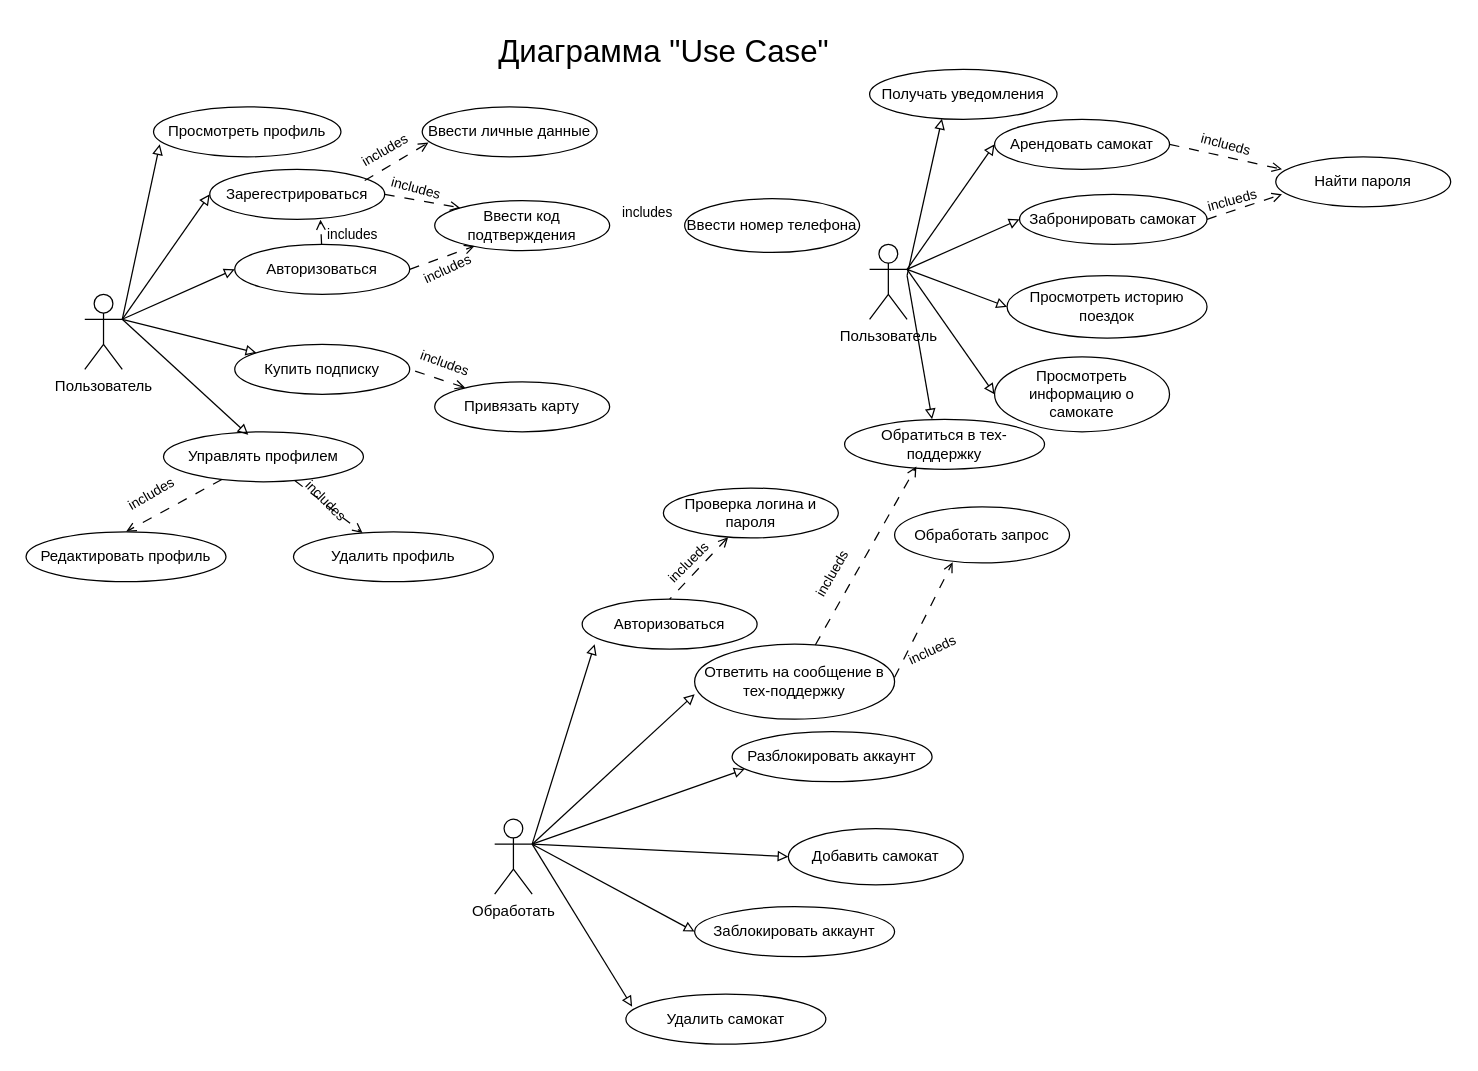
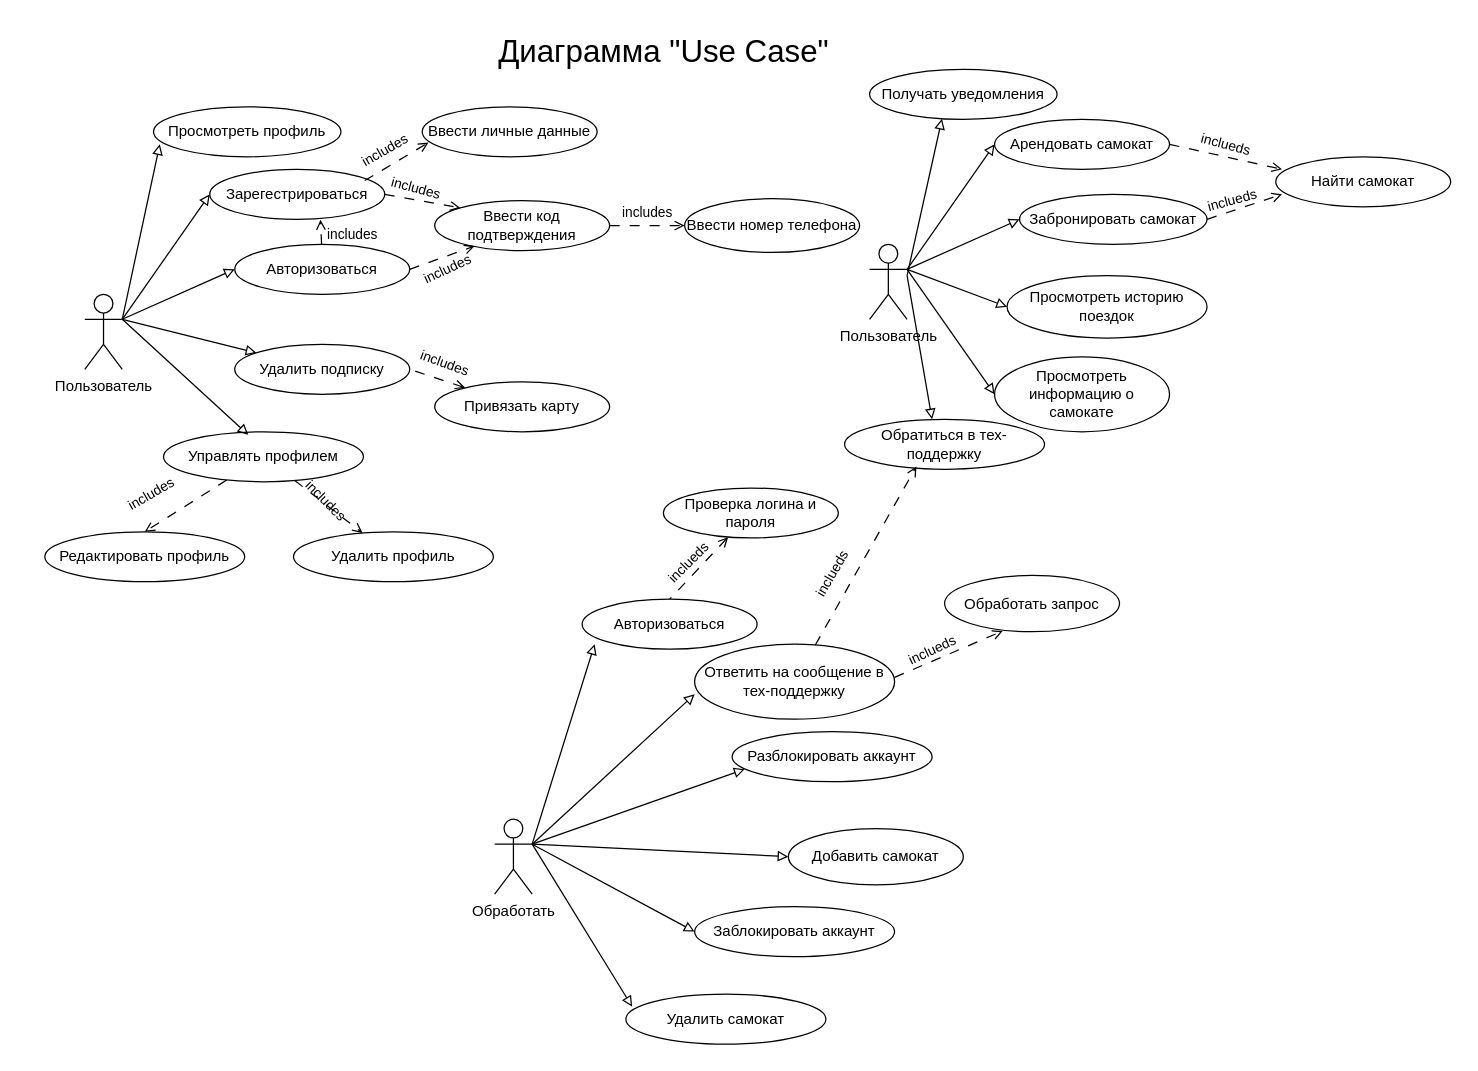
  <mxCell id="0" />
  <mxCell id="1" parent="0" />
  <mxCell id="2" value="" style="endArrow=block;html=1;rounded=0;endFill=0;" parent="1" edge="1"><mxGeometry width="50" height="50" relative="1" as="geometry"><mxPoint x="725" y="220" as="sourcePoint" /><mxPoint x="745" y="335" as="targetPoint" /></mxGeometry></mxCell>
  <mxCell id="3" value="Пользователь&lt;br&gt;" style="shape=umlActor;verticalLabelPosition=bottom;verticalAlign=top;html=1;outlineConnect=0;" parent="1" vertex="1"><mxGeometry x="695" y="195" width="30" height="60" as="geometry" /></mxCell>
  <mxCell id="4" value="Просмотреть информацию о самокате" style="ellipse;whiteSpace=wrap;html=1;" parent="1" vertex="1"><mxGeometry x="795" y="285" width="140" height="60" as="geometry" /></mxCell>
  <mxCell id="5" value="Забронировать самокат" style="ellipse;whiteSpace=wrap;html=1;" parent="1" vertex="1"><mxGeometry x="815" y="155" width="150" height="40" as="geometry" /></mxCell>
  <mxCell id="6" value="Арендовать самокат" style="ellipse;whiteSpace=wrap;html=1;" parent="1" vertex="1"><mxGeometry x="795" y="95" width="140" height="40" as="geometry" /></mxCell>
  <mxCell id="7" value="Пользователь&lt;br&gt;" style="shape=umlActor;verticalLabelPosition=bottom;verticalAlign=top;html=1;outlineConnect=0;" parent="1" vertex="1"><mxGeometry x="67" y="235" width="30" height="60" as="geometry" /></mxCell>
- <mxCell id="8" value="Купить подписку" style="ellipse;whiteSpace=wrap;html=1;" parent="1" vertex="1"><mxGeometry x="187" y="275" width="140" height="40" as="geometry" /></mxCell>
+ <mxCell id="8" value="Удалить подписку" style="ellipse;whiteSpace=wrap;html=1;" parent="1" vertex="1"><mxGeometry x="187" y="275" width="140" height="40" as="geometry" /></mxCell>
  <mxCell id="9" value="Авторизоваться" style="ellipse;whiteSpace=wrap;html=1;" parent="1" vertex="1"><mxGeometry x="187" y="195" width="140" height="40" as="geometry" /></mxCell>
  <mxCell id="10" value="Зарегестрироваться" style="ellipse;whiteSpace=wrap;html=1;" parent="1" vertex="1"><mxGeometry x="167" y="135" width="140" height="40" as="geometry" /></mxCell>
  <mxCell id="11" value="Обратиться в тех-поддержку" style="ellipse;whiteSpace=wrap;html=1;" parent="1" vertex="1"><mxGeometry x="675" y="335" width="160" height="40" as="geometry" /></mxCell>
  <mxCell id="12" style="edgeStyle=none;shape=connector;rounded=0;orthogonalLoop=1;jettySize=auto;html=1;entryX=0.5;entryY=0;entryDx=0;entryDy=0;labelBackgroundColor=default;strokeColor=default;align=center;verticalAlign=middle;fontFamily=Helvetica;fontSize=11;fontColor=default;endArrow=open;endFill=0;dashed=1;dashPattern=8 8;" parent="1" source="14" target="56" edge="1"><mxGeometry relative="1" as="geometry" /></mxCell>
  <mxCell id="13" style="edgeStyle=none;shape=connector;rounded=0;orthogonalLoop=1;jettySize=auto;html=1;labelBackgroundColor=default;strokeColor=default;align=center;verticalAlign=middle;fontFamily=Helvetica;fontSize=11;fontColor=default;endArrow=open;endFill=0;dashed=1;dashPattern=8 8;" parent="1" source="14" target="57" edge="1"><mxGeometry relative="1" as="geometry"><mxPoint x="228.471" y="564.334" as="sourcePoint" /></mxGeometry></mxCell>
  <mxCell id="14" value="Управлять профилем" style="ellipse;whiteSpace=wrap;html=1;" parent="1" vertex="1"><mxGeometry x="130" y="345" width="160" height="40" as="geometry" /></mxCell>
  <mxCell id="15" value="Просмотреть профиль" style="ellipse;whiteSpace=wrap;html=1;" parent="1" vertex="1"><mxGeometry x="122" y="85" width="150" height="40" as="geometry" /></mxCell>
  <mxCell id="16" style="edgeStyle=none;shape=connector;rounded=0;orthogonalLoop=1;jettySize=auto;html=1;entryX=1;entryY=0.5;entryDx=0;entryDy=0;labelBackgroundColor=default;strokeColor=default;align=center;verticalAlign=middle;fontFamily=Helvetica;fontSize=11;fontColor=default;endArrow=none;endFill=0;dashed=1;dashPattern=8 8;startArrow=open;startFill=0;" parent="1" source="17" target="8" edge="1"><mxGeometry relative="1" as="geometry" /></mxCell>
  <mxCell id="17" value="Привязать карту" style="ellipse;whiteSpace=wrap;html=1;" parent="1" vertex="1"><mxGeometry x="347" y="305" width="140" height="40" as="geometry" /></mxCell>
  <mxCell id="18" value="Удалить самокат" style="ellipse;whiteSpace=wrap;html=1;" parent="1" vertex="1"><mxGeometry x="500" y="795" width="160" height="40" as="geometry" /></mxCell>
- <mxCell id="19" value="Обработать запрос" style="ellipse;whiteSpace=wrap;html=1;" parent="1" vertex="1"><mxGeometry x="715" y="405" width="140" height="45" as="geometry" /></mxCell>
+ <mxCell id="19" value="Обработать запрос" style="ellipse;whiteSpace=wrap;html=1;" parent="1" vertex="1"><mxGeometry x="755" y="460" width="140" height="45" as="geometry" /></mxCell>
  <mxCell id="20" value="Авторизоваться" style="ellipse;whiteSpace=wrap;html=1;" parent="1" vertex="1"><mxGeometry x="465" y="479" width="140" height="40" as="geometry" /></mxCell>
  <mxCell id="21" value="" style="endArrow=block;html=1;rounded=0;entryX=0;entryY=0.5;entryDx=0;entryDy=0;endFill=0;" parent="1" target="6" edge="1"><mxGeometry width="50" height="50" relative="1" as="geometry"><mxPoint x="725" y="215" as="sourcePoint" /><mxPoint x="775" y="165" as="targetPoint" /></mxGeometry></mxCell>
  <mxCell id="22" value="" style="endArrow=block;html=1;rounded=0;entryX=0;entryY=0.5;entryDx=0;entryDy=0;endFill=0;" parent="1" target="5" edge="1"><mxGeometry width="50" height="50" relative="1" as="geometry"><mxPoint x="725" y="215" as="sourcePoint" /><mxPoint x="795" y="115" as="targetPoint" /></mxGeometry></mxCell>
  <mxCell id="23" value="" style="endArrow=open;html=1;rounded=0;endFill=0;dashed=1;dashPattern=8 8;" parent="1" edge="1"><mxGeometry width="50" height="50" relative="1" as="geometry"><mxPoint x="935" y="115" as="sourcePoint" /><mxPoint x="1025" y="135" as="targetPoint" /></mxGeometry></mxCell>
  <mxCell id="24" value="" style="endArrow=block;html=1;rounded=0;entryX=0;entryY=0.5;entryDx=0;entryDy=0;endFill=0;" parent="1" target="4" edge="1"><mxGeometry width="50" height="50" relative="1" as="geometry"><mxPoint x="725" y="215" as="sourcePoint" /><mxPoint x="815" y="255" as="targetPoint" /></mxGeometry></mxCell>
  <mxCell id="25" value="" style="endArrow=block;html=1;rounded=0;entryX=0;entryY=0.5;entryDx=0;entryDy=0;endFill=0;" parent="1" target="10" edge="1"><mxGeometry width="50" height="50" relative="1" as="geometry"><mxPoint x="97" y="255" as="sourcePoint" /><mxPoint x="157" y="135" as="targetPoint" /></mxGeometry></mxCell>
  <mxCell id="26" value="" style="endArrow=block;html=1;rounded=0;entryX=0;entryY=0.5;entryDx=0;entryDy=0;endFill=0;" parent="1" edge="1"><mxGeometry width="50" height="50" relative="1" as="geometry"><mxPoint x="97" y="255" as="sourcePoint" /><mxPoint x="187" y="215" as="targetPoint" /></mxGeometry></mxCell>
  <mxCell id="27" value="" style="endArrow=block;html=1;rounded=0;endFill=0;" parent="1" target="8" edge="1"><mxGeometry width="50" height="50" relative="1" as="geometry"><mxPoint x="97" y="255" as="sourcePoint" /><mxPoint x="187" y="295" as="targetPoint" /></mxGeometry></mxCell>
  <mxCell id="28" value="" style="endArrow=block;html=1;rounded=0;endFill=0;" parent="1" edge="1"><mxGeometry width="50" height="50" relative="1" as="geometry"><mxPoint x="97" y="255" as="sourcePoint" /><mxPoint x="127" y="115" as="targetPoint" /></mxGeometry></mxCell>
  <mxCell id="29" value="" style="endArrow=block;html=1;rounded=0;endFill=0;entryX=0.424;entryY=0.061;entryDx=0;entryDy=0;entryPerimeter=0;" parent="1" target="14" edge="1"><mxGeometry width="50" height="50" relative="1" as="geometry"><mxPoint x="97" y="255" as="sourcePoint" /><mxPoint x="167" y="365" as="targetPoint" /></mxGeometry></mxCell>
  <mxCell id="30" value="Ответить на сообщение в тех-поддержку" style="ellipse;whiteSpace=wrap;html=1;" parent="1" vertex="1"><mxGeometry x="555" y="515" width="160" height="60" as="geometry" /></mxCell>
  <mxCell id="31" value="Обработать" style="shape=umlActor;verticalLabelPosition=bottom;verticalAlign=top;html=1;outlineConnect=0;" parent="1" vertex="1"><mxGeometry x="395" y="655" width="30" height="60" as="geometry" /></mxCell>
  <mxCell id="32" value="" style="endArrow=block;html=1;rounded=0;endFill=0;entryX=0.386;entryY=0.99;entryDx=0;entryDy=0;entryPerimeter=0;" parent="1" target="33" edge="1"><mxGeometry width="50" height="50" relative="1" as="geometry"><mxPoint x="725" y="220" as="sourcePoint" /><mxPoint x="755" y="80" as="targetPoint" /></mxGeometry></mxCell>
  <mxCell id="33" value="Получать уведомления" style="ellipse;whiteSpace=wrap;html=1;" parent="1" vertex="1"><mxGeometry x="695" y="55" width="150" height="40" as="geometry" /></mxCell>
  <mxCell id="34" value="Заблокировать аккаунт" style="ellipse;whiteSpace=wrap;html=1;" parent="1" vertex="1"><mxGeometry x="555" y="725" width="160" height="40" as="geometry" /></mxCell>
  <mxCell id="35" value="Разблокировать аккаунт" style="ellipse;whiteSpace=wrap;html=1;" parent="1" vertex="1"><mxGeometry x="585" y="585" width="160" height="40" as="geometry" /></mxCell>
  <mxCell id="36" value="" style="endArrow=block;html=1;rounded=0;endFill=0;" parent="1" edge="1"><mxGeometry width="50" height="50" relative="1" as="geometry"><mxPoint x="425" y="675" as="sourcePoint" /><mxPoint x="555" y="555" as="targetPoint" /></mxGeometry></mxCell>
  <mxCell id="37" value="" style="endArrow=block;html=1;rounded=0;endFill=0;" parent="1" edge="1"><mxGeometry width="50" height="50" relative="1" as="geometry"><mxPoint x="425" y="675" as="sourcePoint" /><mxPoint x="595" y="615" as="targetPoint" /></mxGeometry></mxCell>
  <mxCell id="38" value="" style="endArrow=block;html=1;rounded=0;endFill=0;" parent="1" edge="1"><mxGeometry width="50" height="50" relative="1" as="geometry"><mxPoint x="425" y="675" as="sourcePoint" /><mxPoint x="555" y="745" as="targetPoint" /></mxGeometry></mxCell>
  <mxCell id="39" value="" style="endArrow=block;html=1;rounded=0;endFill=0;" parent="1" edge="1"><mxGeometry width="50" height="50" relative="1" as="geometry"><mxPoint x="425" y="675" as="sourcePoint" /><mxPoint x="505" y="805" as="targetPoint" /></mxGeometry></mxCell>
  <mxCell id="40" value="" style="endArrow=block;html=1;rounded=0;endFill=0;" parent="1" edge="1"><mxGeometry width="50" height="50" relative="1" as="geometry"><mxPoint x="425" y="675" as="sourcePoint" /><mxPoint x="475" y="515" as="targetPoint" /></mxGeometry></mxCell>
  <mxCell id="41" value="" style="endArrow=block;html=1;rounded=0;endFill=0;entryX=0;entryY=0.5;entryDx=0;entryDy=0;" parent="1" target="61" edge="1"><mxGeometry width="50" height="50" relative="1" as="geometry"><mxPoint x="425" y="675" as="sourcePoint" /><mxPoint x="625" y="685" as="targetPoint" /></mxGeometry></mxCell>
  <mxCell id="42" value="" style="endArrow=open;html=1;rounded=0;endFill=0;exitX=1;exitY=0.5;exitDx=0;exitDy=0;dashed=1;dashPattern=8 8;" parent="1" source="5" edge="1"><mxGeometry width="50" height="50" relative="1" as="geometry"><mxPoint x="945" y="125" as="sourcePoint" /><mxPoint x="1025" y="155" as="targetPoint" /></mxGeometry></mxCell>
- <mxCell id="43" value="Найти пароля" style="ellipse;whiteSpace=wrap;html=1;" parent="1" vertex="1"><mxGeometry x="1020" y="125" width="140" height="40" as="geometry" /></mxCell>
+ <mxCell id="43" value="Найти самокат" style="ellipse;whiteSpace=wrap;html=1;" parent="1" vertex="1"><mxGeometry x="1020" y="125" width="140" height="40" as="geometry" /></mxCell>
  <mxCell id="44" value="inclueds" style="text;html=1;align=center;verticalAlign=middle;resizable=0;points=[];autosize=1;strokeColor=none;fillColor=none;fontSize=11;fontFamily=Helvetica;fontColor=default;rotation=15;" parent="1" vertex="1"><mxGeometry x="950" y="100" width="60" height="30" as="geometry" /></mxCell>
  <mxCell id="45" value="inclueds" style="text;html=1;align=center;verticalAlign=middle;resizable=0;points=[];autosize=1;strokeColor=none;fillColor=none;fontSize=11;fontFamily=Helvetica;fontColor=default;rotation=-15;" parent="1" vertex="1"><mxGeometry x="955" y="145" width="60" height="30" as="geometry" /></mxCell>
  <mxCell id="46" value="Просмотреть историю поездок" style="ellipse;whiteSpace=wrap;html=1;" parent="1" vertex="1"><mxGeometry x="805" y="220" width="160" height="50" as="geometry" /></mxCell>
  <mxCell id="47" value="" style="endArrow=block;html=1;rounded=0;entryX=0;entryY=0.5;entryDx=0;entryDy=0;endFill=0;" parent="1" edge="1"><mxGeometry width="50" height="50" relative="1" as="geometry"><mxPoint x="725" y="215" as="sourcePoint" /><mxPoint x="805" y="245" as="targetPoint" /></mxGeometry></mxCell>
  <mxCell id="48" style="edgeStyle=none;shape=connector;rounded=0;orthogonalLoop=1;jettySize=auto;html=1;entryX=0.5;entryY=0;entryDx=0;entryDy=0;labelBackgroundColor=default;strokeColor=default;align=center;verticalAlign=middle;fontFamily=Helvetica;fontSize=11;fontColor=default;endArrow=none;endFill=0;dashed=1;dashPattern=8 8;startArrow=open;startFill=0;" parent="1" source="49" target="20" edge="1"><mxGeometry relative="1" as="geometry" /></mxCell>
  <mxCell id="49" value="Проверка логина и пароля" style="ellipse;whiteSpace=wrap;html=1;" parent="1" vertex="1"><mxGeometry x="530" y="390" width="140" height="40" as="geometry" /></mxCell>
  <mxCell id="50" value="inclueds" style="text;html=1;align=center;verticalAlign=middle;resizable=0;points=[];autosize=1;strokeColor=none;fillColor=none;fontSize=11;fontFamily=Helvetica;fontColor=default;rotation=-45;" parent="1" vertex="1"><mxGeometry x="520" y="435" width="60" height="30" as="geometry" /></mxCell>
  <mxCell id="51" style="edgeStyle=none;shape=connector;rounded=0;orthogonalLoop=1;jettySize=auto;html=1;entryX=0.633;entryY=1.009;entryDx=0;entryDy=0;entryPerimeter=0;labelBackgroundColor=default;strokeColor=default;align=center;verticalAlign=middle;fontFamily=Helvetica;fontSize=11;fontColor=default;endArrow=open;endFill=0;dashed=1;dashPattern=8 8;" parent="1" source="9" target="10" edge="1"><mxGeometry relative="1" as="geometry" /></mxCell>
  <mxCell id="52" value="includes" style="text;html=1;align=center;verticalAlign=middle;resizable=0;points=[];autosize=1;strokeColor=none;fillColor=none;fontSize=11;fontFamily=Helvetica;fontColor=default;" parent="1" vertex="1"><mxGeometry x="251" y="172" width="60" height="30" as="geometry" /></mxCell>
  <mxCell id="53" value="includes" style="text;html=1;align=center;verticalAlign=middle;resizable=0;points=[];autosize=1;strokeColor=none;fillColor=none;fontSize=11;fontFamily=Helvetica;fontColor=default;rotation=20;" parent="1" vertex="1"><mxGeometry x="325" y="275" width="60" height="30" as="geometry" /></mxCell>
  <mxCell id="54" style="edgeStyle=none;shape=connector;rounded=0;orthogonalLoop=1;jettySize=auto;html=1;entryX=0.359;entryY=0.943;entryDx=0;entryDy=0;entryPerimeter=0;labelBackgroundColor=default;strokeColor=default;align=center;verticalAlign=middle;fontFamily=Helvetica;fontSize=11;fontColor=default;endArrow=open;endFill=0;dashed=1;dashPattern=8 8;" parent="1" source="30" target="11" edge="1"><mxGeometry relative="1" as="geometry" /></mxCell>
  <mxCell id="55" value="inclueds" style="text;html=1;align=center;verticalAlign=middle;resizable=0;points=[];autosize=1;strokeColor=none;fillColor=none;fontSize=11;fontFamily=Helvetica;fontColor=default;rotation=-60;" parent="1" vertex="1"><mxGeometry x="635" y="444" width="60" height="30" as="geometry" /></mxCell>
- <mxCell id="56" value="Редактировать профиль" style="ellipse;whiteSpace=wrap;html=1;" parent="1" vertex="1"><mxGeometry x="20" y="425" width="160" height="40" as="geometry" /></mxCell>
+ <mxCell id="56" value="Редактировать профиль" style="ellipse;whiteSpace=wrap;html=1;" parent="1" vertex="1"><mxGeometry x="35" y="425" width="160" height="40" as="geometry" /></mxCell>
  <mxCell id="57" value="Удалить профиль" style="ellipse;whiteSpace=wrap;html=1;" parent="1" vertex="1"><mxGeometry x="234" y="425" width="160" height="40" as="geometry" /></mxCell>
  <mxCell id="58" value="includes" style="text;html=1;align=center;verticalAlign=middle;resizable=0;points=[];autosize=1;strokeColor=none;fillColor=none;fontSize=11;fontFamily=Helvetica;fontColor=default;rotation=45;" parent="1" vertex="1"><mxGeometry x="230" y="385" width="60" height="30" as="geometry" /></mxCell>
  <mxCell id="59" value="includes" style="text;html=1;align=center;verticalAlign=middle;resizable=0;points=[];autosize=1;strokeColor=none;fillColor=none;fontSize=11;fontFamily=Helvetica;fontColor=default;rotation=-30;" parent="1" vertex="1"><mxGeometry x="90" y="380" width="60" height="30" as="geometry" /></mxCell>
  <mxCell id="60" value="&lt;font style=&quot;font-size: 25px;&quot;&gt;Диаграмма &quot;Use Case&quot;&lt;/font&gt;" style="text;html=1;align=center;verticalAlign=middle;resizable=0;points=[];autosize=1;strokeColor=none;fillColor=none;fontSize=11;fontFamily=Helvetica;fontColor=default;" parent="1" vertex="1"><mxGeometry x="385" y="20" width="290" height="40" as="geometry" /></mxCell>
  <mxCell id="61" value="Добавить самокат" style="ellipse;whiteSpace=wrap;html=1;" parent="1" vertex="1"><mxGeometry x="630" y="662.5" width="140" height="45" as="geometry" /></mxCell>
  <mxCell id="62" style="edgeStyle=none;shape=connector;rounded=0;orthogonalLoop=1;jettySize=auto;html=1;entryX=0.332;entryY=0.987;entryDx=0;entryDy=0;entryPerimeter=0;labelBackgroundColor=default;strokeColor=default;align=center;verticalAlign=middle;fontFamily=Helvetica;fontSize=11;fontColor=default;endArrow=open;endFill=0;dashed=1;dashPattern=8 8;" parent="1" target="19" edge="1"><mxGeometry relative="1" as="geometry"><mxPoint x="715" y="541.5" as="sourcePoint" /><mxPoint x="795" y="398.5" as="targetPoint" /></mxGeometry></mxCell>
  <mxCell id="63" value="inclueds" style="text;html=1;align=center;verticalAlign=middle;resizable=0;points=[];autosize=1;strokeColor=none;fillColor=none;fontSize=11;fontFamily=Helvetica;fontColor=default;rotation=-25;" parent="1" vertex="1"><mxGeometry x="715" y="505" width="60" height="30" as="geometry" /></mxCell>
+ <mxCell id="64" style="edgeStyle=orthogonalEdgeStyle;rounded=0;orthogonalLoop=1;jettySize=auto;html=1;exitX=1;exitY=0.5;exitDx=0;exitDy=0;dashed=1;dashPattern=8 8;endArrow=open;endFill=0;" parent="1" source="65" target="74" edge="1"><mxGeometry relative="1" as="geometry" /></mxCell>
  <mxCell id="65" value="Ввести код подтверждения" style="ellipse;whiteSpace=wrap;html=1;" parent="1" vertex="1"><mxGeometry x="347" y="160" width="140" height="40" as="geometry" /></mxCell>
  <mxCell id="66" style="edgeStyle=none;shape=connector;rounded=0;orthogonalLoop=1;jettySize=auto;html=1;labelBackgroundColor=default;strokeColor=default;align=center;verticalAlign=middle;fontFamily=Helvetica;fontSize=11;fontColor=default;endArrow=open;endFill=0;dashed=1;dashPattern=8 8;entryX=0.228;entryY=0.91;entryDx=0;entryDy=0;entryPerimeter=0;" parent="1" target="65" edge="1"><mxGeometry relative="1" as="geometry"><mxPoint x="327" y="215" as="sourcePoint" /><mxPoint x="404" y="216" as="targetPoint" /></mxGeometry></mxCell>
  <mxCell id="67" style="edgeStyle=none;shape=connector;rounded=0;orthogonalLoop=1;jettySize=auto;html=1;labelBackgroundColor=default;strokeColor=default;align=center;verticalAlign=middle;fontFamily=Helvetica;fontSize=11;fontColor=default;endArrow=open;endFill=0;dashed=1;dashPattern=8 8;entryX=0;entryY=0;entryDx=0;entryDy=0;" parent="1" target="65" edge="1"><mxGeometry relative="1" as="geometry"><mxPoint x="307" y="155" as="sourcePoint" /><mxPoint x="372" y="131" as="targetPoint" /></mxGeometry></mxCell>
  <mxCell id="68" value="includes" style="text;html=1;align=center;verticalAlign=middle;resizable=0;points=[];autosize=1;strokeColor=none;fillColor=none;fontSize=11;fontFamily=Helvetica;fontColor=default;rotation=15;" parent="1" vertex="1"><mxGeometry x="302" y="135" width="60" height="30" as="geometry" /></mxCell>
  <mxCell id="69" value="includes" style="text;html=1;align=center;verticalAlign=middle;resizable=0;points=[];autosize=1;strokeColor=none;fillColor=none;fontSize=11;fontFamily=Helvetica;fontColor=default;rotation=-25;" parent="1" vertex="1"><mxGeometry x="327" y="200" width="60" height="30" as="geometry" /></mxCell>
  <mxCell id="70" style="edgeStyle=none;shape=connector;rounded=0;orthogonalLoop=1;jettySize=auto;html=1;labelBackgroundColor=default;strokeColor=default;align=center;verticalAlign=middle;fontFamily=Helvetica;fontSize=11;fontColor=default;endArrow=open;endFill=0;dashed=1;dashPattern=8 8;entryX=0.036;entryY=0.715;entryDx=0;entryDy=0;entryPerimeter=0;" parent="1" target="71" edge="1"><mxGeometry relative="1" as="geometry"><mxPoint x="291" y="144" as="sourcePoint" /><mxPoint x="337" y="115" as="targetPoint" /></mxGeometry></mxCell>
  <mxCell id="71" value="Ввести личные данные" style="ellipse;whiteSpace=wrap;html=1;" parent="1" vertex="1"><mxGeometry x="337" y="85" width="140" height="40" as="geometry" /></mxCell>
  <mxCell id="72" value="includes" style="text;html=1;align=center;verticalAlign=middle;resizable=0;points=[];autosize=1;strokeColor=none;fillColor=none;fontSize=11;fontFamily=Helvetica;fontColor=default;rotation=-30;" parent="1" vertex="1"><mxGeometry x="277" y="105" width="60" height="30" as="geometry" /></mxCell>
  <mxCell id="73" value="includes" style="text;html=1;align=center;verticalAlign=middle;resizable=0;points=[];autosize=1;strokeColor=none;fillColor=none;fontSize=11;fontFamily=Helvetica;fontColor=default;rotation=0;" parent="1" vertex="1"><mxGeometry x="487" y="155" width="60" height="30" as="geometry" /></mxCell>
  <mxCell id="74" value="Ввести номер телефона" style="ellipse;whiteSpace=wrap;html=1;" parent="1" vertex="1"><mxGeometry x="547" y="158.5" width="140" height="43" as="geometry" /></mxCell>
